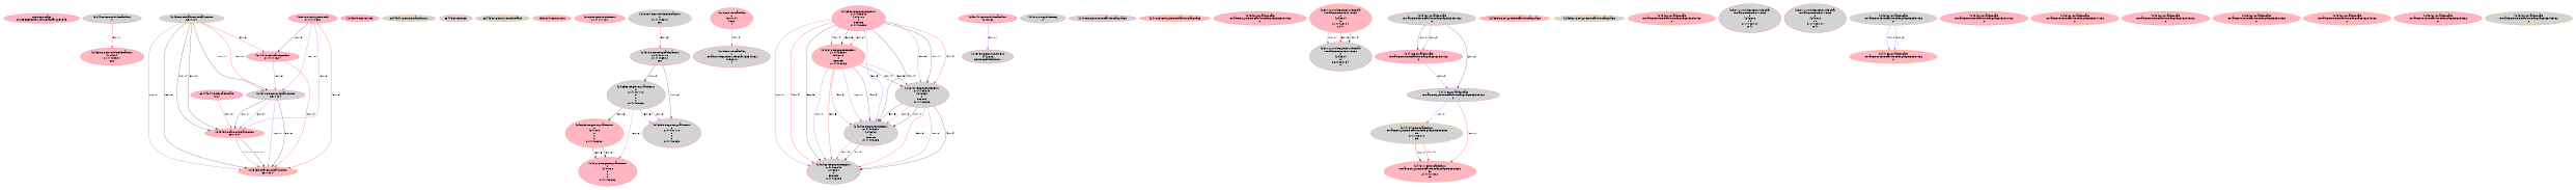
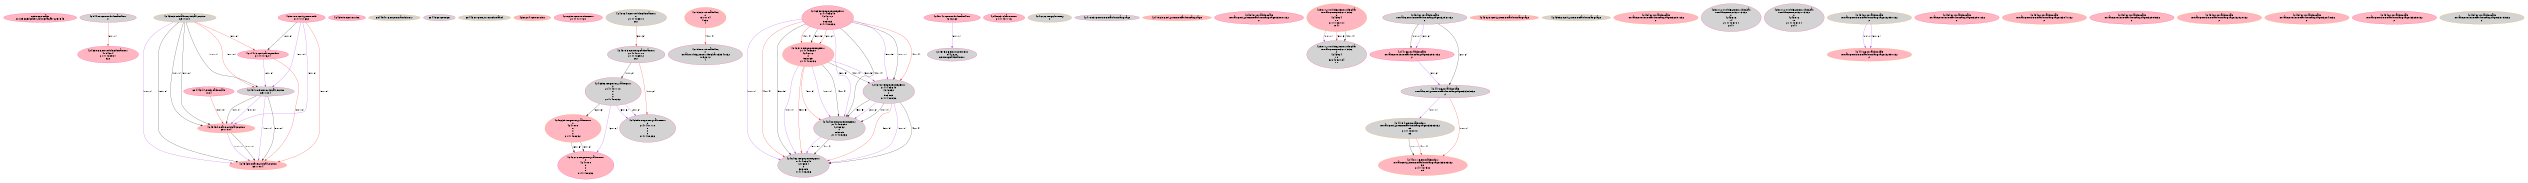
  digraph {
    node [color=deeppink fillcolor=lightpink style=filled]
    edge [color=purple]
    n1 [label="6850628.main\n00139865dceb9720b03da6af7c25154e"]
    n2 [fillcolor=lightgrey label="4254480.GetModuleHandleW\n0"]
    n3 [label="4243306.GetModuleFileNameW\n4194304\n2147408904\n522"]
    n4 [label="6844434.SetThreadLocale\n1024"]
    n5 [color=darkorange label="4245454.LeaveCriticalSection\n6917004"]
    n6 [color=darkorange fillcolor=lightgrey label="4243965.InitializeCriticalSection\n6917004"]
    n7 [label="4214413.GetStartupInfoW\n2147417624"]
    n8 [fillcolor=lightgrey label="4245418.EnterCriticalSection\n6917004"]
    n9 [color=darkorange label="4245469.LeaveCriticalSection\n6917004"]
    n10 [label="4250188.GetSystemInfo\n2147417660"]
    n11 [label="4243979.GetVersion\n"]
    n12 [color=darkorange fillcolor=lightgrey label="6844540.GetCommandLineW\n"]
    n13 [fillcolor=lightgrey label="6844560.GetACP\n"]
    n14 [color=darkorange fillcolor=lightgrey label="6844580.GetCurrentThreadId\n"]
    n15 [color=darkorange label="4250204.GetVersion\n"]
    n16 [label="4276690.GetVersionExW\n2147417420"]
    n17 [color=darkorange fillcolor=lightgrey label="4248064.GetModuleFileNameW\n0\n2147408370\n261"]
    n18 [fillcolor=lightgrey label="4245785.GetLongPathNameW\n2147407710\n2147406542\n261"]
    n19 [fillcolor=lightgrey label="4246556.RegQueryValueExW\n0\n2147407710\n0\n0\n0\n2147408232"]
    n20 [fillcolor=lightgrey label="4246599.RegQueryValueExW\n0\n2147407710\n0\n0\n0\n2147408232"]
    n21 [color=darkorange label="4215383.VirtualAlloc\n0\n1310704\n4096\n4"]
    n22 [fillcolor=lightgrey label="4215588.VirtualAlloc\n0\nretval_MultiByteToWideChar_33540_32\n1052672\n4"]
    n23 [label="4246338.RegOpenKeyExW\n2147483649\n4246772\n0\n983065\n2147408236"]
    n24 [color=darkorange label="4246372.RegOpenKeyExW\n2147483650\n4246772\n0\n983065\n2147408236"]
    n25 [fillcolor=lightgrey label="4246402.RegOpenKeyExW\n2147483649\n4246832\n0\n983065\n2147408236"]
    n26 [fillcolor=lightgrey label="4246432.RegOpenKeyExW\n2147483650\n4246832\n0\n983065\n2147408236"]
    n27 [fillcolor=lightgrey label="4246462.RegOpenKeyExW\n2147483649\n4246884\n0\n983065\n2147408236"]
    n28 [label="4245741.GetModuleHandleW\n4246160"]
    n29 [fillcolor=lightgrey label="4245758.GetProcAddress\n9441320\nGetLongPathNameW"]
    n30 [color=darkorange label="4246635.RegQueryValueExW\n0\n4247000\n0\n0\n0\n2147408232"]
    n31 [label="4246676.RegQueryValueExW\n0\n4247000\n0\n0\n0\n2147408232"]
+   n32 [label="4245683.CharNextW\n2147407716"]
    n33 [color=darkorange fillcolor=lightgrey label="4246722.RegCloseKey\n0"]
    n34 [fillcolor=lightgrey label="4247883.GetUserDefaultUILanguage\n"]
    n35 [color=darkorange label="4247923.GetSystemDefaultUILanguage\n"]
    n36 [label="4245487.IsValidLocale\nretval_GetSystemDefaultUILanguage_33081_32\n2"]
    n37 [color=darkorange label="4250171.MultiByteToWideChar\nretval_GetACP_32773_32\n0\n4243924\n10\n2147403704\n2047"]
    n38 [fillcolor=lightgrey label="4250171.MultiByteToWideChar\nretval_GetACP_32773_32\n0\n4243924\n10\n3224282764\n11"]
    n39 [fillcolor=lightgrey label="4245487.IsValidLocale\nretval_GetUserDefaultUILanguage_32937_32\n2"]
    n40 [label="4244766.IsValidLocale\nretval_GetUserDefaultUILanguage_32937_32\n2"]
    n41 [fillcolor=lightgrey label="4244766.IsValidLocale\nretval_GetSystemDefaultUILanguage_33383_32\n2"]
    n42 [color=darkorange fillcolor=lightgrey label="4244794.GetLocaleInfoW\nretval_GetSystemDefaultUILanguage_33383_32\n89\n2147408070\n85"]
    n43 [color=darkorange label="4244811.GetLocaleInfoW\nretval_GetSystemDefaultUILanguage_33383_32\n90\n2147407900\n85"]
    n44 [color=darkorange label="4245525.GetSystemDefaultUILanguage\n"]
    n45 [color=darkorange fillcolor=lightgrey label="4245552.GetSystemDefaultUILanguage\n"]
    n46 [color=darkorange label="4245487.IsValidLocale\nretval_GetUserDefaultUILanguage_32891_32\n2"]
    n47 [fillcolor=lightgrey label="4250171.MultiByteToWideChar\nretval_GetACP_32773_32\n0\n4243616\n14\n2147403704\n2047"]
    n48 [fillcolor=lightgrey label="4250171.MultiByteToWideChar\nretval_GetACP_32773_32\n0\n4243812\n10\n2147403704\n2047"]
    n49 [color=darkorange fillcolor=lightgrey label="4245487.IsValidLocale\nretval_GetUserDefaultUILanguage_32957_32\n2"]
    n50 [color=darkorange label="4244766.IsValidLocale\nretval_GetUserDefaultUILanguage_32957_32\n2"]
    n51 [label="4245487.IsValidLocale\nretval_GetUserDefaultUILanguage_32901_32\n2"]
    n52 [color=darkorange label="4245487.IsValidLocale\nretval_GetUserDefaultUILanguage_33041_32\n2"]
    n53 [label="4245487.IsValidLocale\nretval_GetUserDefaultUILanguage_32905_32\n2"]
    n54 [color=darkorange label="4245487.IsValidLocale\nretval_GetUserDefaultUILanguage_32920_32\n2"]
    n55 [color=darkorange label="4245487.IsValidLocale\nretval_GetUserDefaultUILanguage_32848_32\n2"]
    n56 [label="4245487.IsValidLocale\nretval_GetUserDefaultUILanguage_33258_32\n2"]
    n57 [color=darkorange fillcolor=lightgrey label="4245487.IsValidLocale\nretval_GetUserDefaultUILanguage_33193_32\n2"]
    n2 -> n3 [color=red label="(0-->1)"]
    n4 -> n5 [color=red label="(0-->0)"]
    n5 -> n9 [label="(1-->1)"]
    n5 -> n9 [color=black label="(0-->0)"]
    n6 -> n5 [color=black label="(1-->1)"]
    n6 -> n5 [color=black label="(0-->0)"]
    n6 -> n7 [color=red label="(0-->0)"]
    n6 -> n8 [color=black label="(1-->1)"]
    n6 -> n8 [color=red label="(0-->0)"]
    n6 -> n9 [label="(1-->1)"]
    n6 -> n9 [color=black label="(0-->0)"]
    n7 -> n8 [label="(0-->0)"]
    n7 -> n9 [color=red label="(0-->0)"]
    n8 -> n5 [color=black label="(1-->1)"]
    n8 -> n5 [label="(0-->0)"]
    n8 -> n9 [label="(1-->1)"]
    n8 -> n9 [color=black label="(0-->0)"]
    n10 -> n5 [label="(0-->0)"]
    n10 -> n7 [color=black label="(0-->0)"]
    n10 -> n8 [label="(0-->0)"]
    n10 -> n9 [color=red label="(0-->0)"]
    n17 -> n18 [color=red label="(3-->3)"]
    n18 -> n19 [color=black label="(1-->2)"]
-   n18 -> n20 [color=black label="(1-->2)"]
+   n18 -> n20 [color=red label="(1-->2)"]
    n19 -> n20 [label="(2-->2)"]
    n19 -> n20 [label="(6-->6)"]
    n19 -> n30 [color=black label="(6-->6)"]
    n19 -> n31 [label="(6-->6)"]
    n21 -> n22 [color=red label="(4-->4)"]
    n23 -> n24 [color=red label="(2-->2)"]
    n23 -> n24 [color=red label="(4-->4)"]
    n23 -> n24 [color=black label="(5-->5)"]
    n23 -> n25 [color=black label="(1-->1)"]
    n23 -> n25 [color=red label="(4-->4)"]
    n23 -> n25 [label="(5-->5)"]
    n23 -> n26 [color=black label="(4-->4)"]
    n23 -> n26 [label="(5-->5)"]
    n23 -> n27 [label="(1-->1)"]
    n23 -> n27 [color=red label="(4-->4)"]
    n23 -> n27 [color=black label="(5-->5)"]
    n24 -> n25 [color=black label="(4-->4)"]
    n24 -> n25 [label="(5-->5)"]
    n24 -> n26 [label="(1-->1)"]
    n24 -> n26 [color=black label="(4-->4)"]
    n24 -> n26 [color=red label="(5-->5)"]
    n24 -> n27 [label="(4-->4)"]
    n24 -> n27 [color=red label="(5-->5)"]
    n25 -> n26 [label="(2-->2)"]
    n25 -> n26 [color=black label="(4-->4)"]
    n25 -> n26 [color=black label="(5-->5)"]
    n25 -> n27 [label="(1-->1)"]
    n25 -> n27 [color=black label="(4-->4)"]
    n25 -> n27 [color=red label="(5-->5)"]
    n26 -> n27 [color=black label="(4-->4)"]
    n26 -> n27 [label="(5-->5)"]
    n28 -> n29 [label="(0-->1)"]
    n30 -> n31 [color=black label="(2-->2)"]
    n30 -> n31 [color=black label="(6-->6)"]
    n37 -> n38 [label="(1-->1)"]
    n37 -> n38 [color=red label="(3-->3)"]
    n37 -> n38 [color=black label="(4-->4)"]
    n39 -> n40 [color=black label="(1-->1)"]
    n39 -> n40 [label="(2-->2)"]
    n39 -> n41 [color=black label="(2-->2)"]
    n40 -> n41 [label="(2-->2)"]
    n41 -> n42 [label="(1-->1)"]
    n41 -> n43 [color=red label="(1-->1)"]
    n42 -> n43 [color=black label="(1-->1)"]
    n42 -> n43 [color=red label="(4-->4)"]
    n49 -> n50 [label="(1-->1)"]
    n49 -> n50 [label="(2-->2)"]
  }
